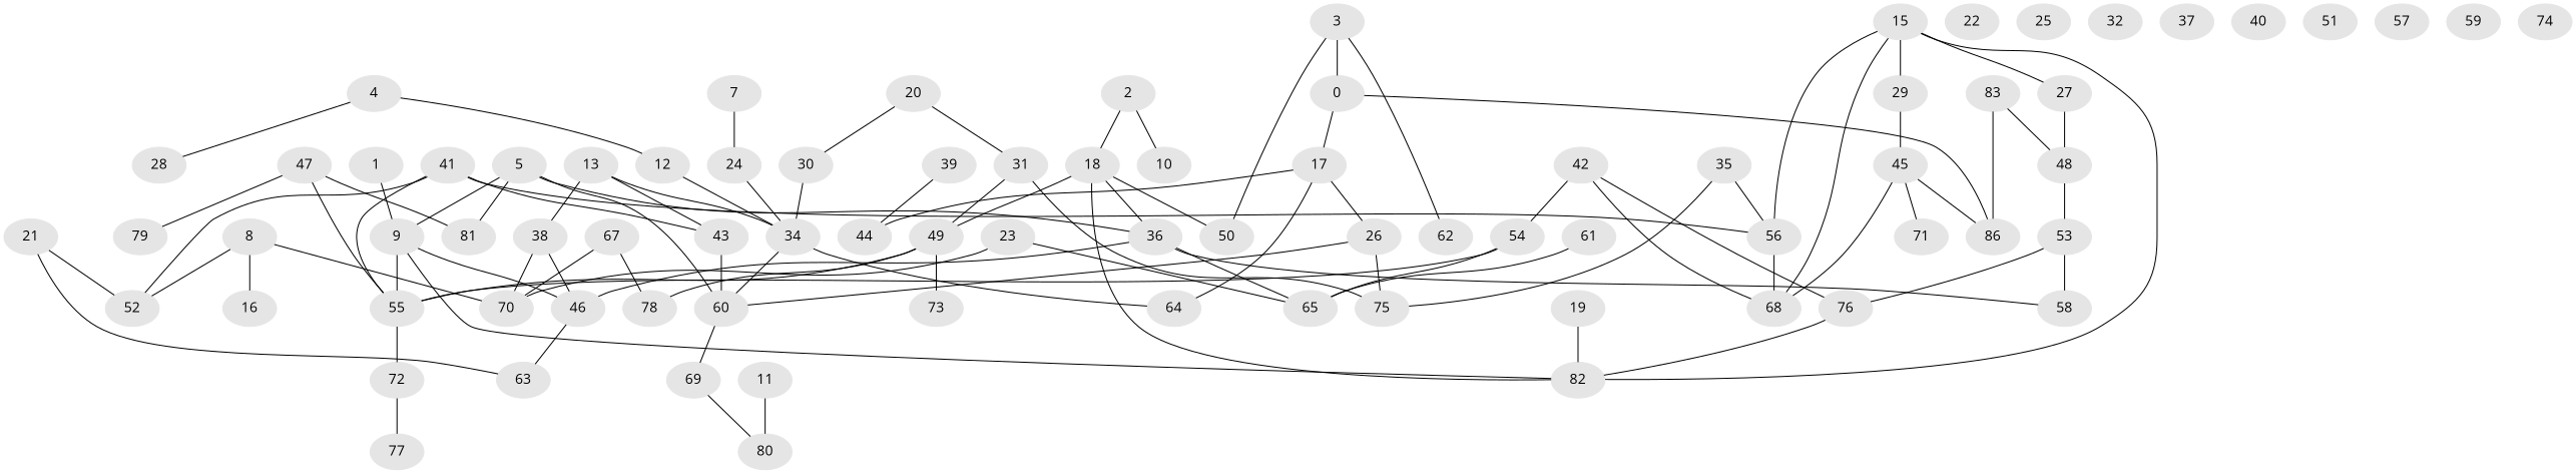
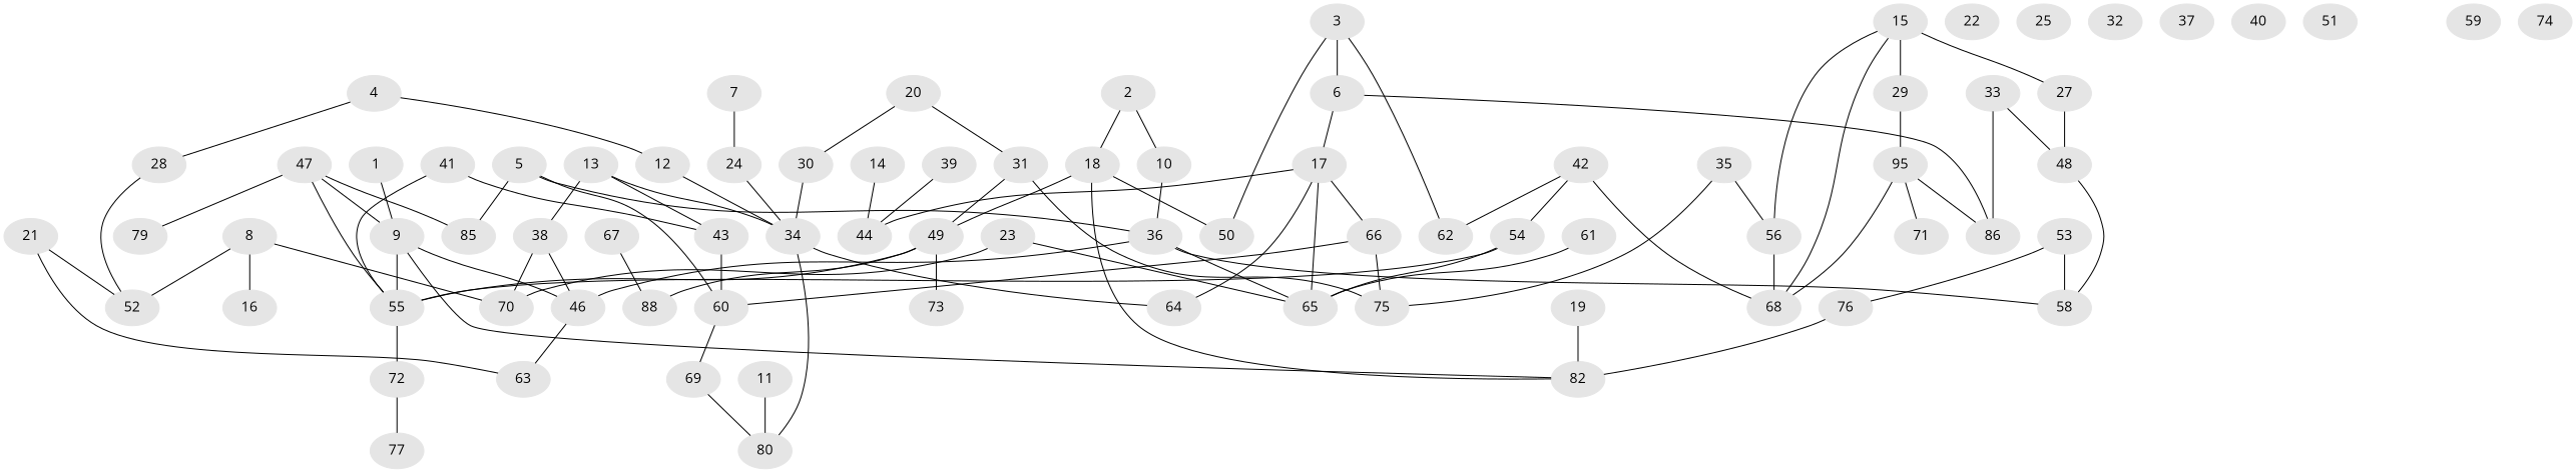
  graph {
    fontname="Open Sans"
    node [color=gray90 fontname="Open Sans" style=filled]
    edge [fontname="Open Sans"]
    1
    9
    46
    55
    82
    24
    34
    2
    10
    18
    50
    36
    49
    3
-   6 [label=0]
+   6
    62
    17
    n18 [label=86]
    4
    12
    28
    5
    60
-   81
+   81 [label=85]
    65
    58
    69
    44
-   26
+   26 [label=66]
    64
    7
    8
    16
    52
    70
    63
    72
    11
    80
    13
    38
    43
+   14
    15
    27
    29
    56
    68
    48
-   45
+   45 [label=95]
    75
    73
-   78
+   78 [label=88]
    19
    20
    30
    31
    21
    22
    23
    25
    71
    32
-   33 [label=83]
+   33
    35
    37
    39
    40
    41
    42
    54
    47
    79
    51
    53
    76
    77
-   57
    59
    61
    67
    74
    1 -- 9
    9 -- 46
    9 -- 55
    9 -- 82
    46 -- 63
    55 -- 72
    24 -- 34
    34 -- 64
-   34 -- 60
+   34 -- 80
    2 -- 10
    2 -- 18
    18 -- 82
    18 -- 50
-   18 -- 36
+   10 -- 36
    18 -- 49
    36 -- 46
    36 -- 65
    36 -- 58
    49 -- 55
    49 -- 73
    49 -- 78
    3 -- 50
    3 -- 6
    3 -- 62
    6 -- 17
    6 -- n18
+   17 -- 65
    17 -- 44
    17 -- 26
    17 -- 64
    4 -- 12
    4 -- 28
    12 -- 34
-   5 -- 9
+   47 -- 9
    5 -- 36
    5 -- 60
    5 -- 81
    60 -- 69
    69 -- 80
    26 -- 60
    26 -- 75
    7 -- 24
    8 -- 16
    8 -- 52
    8 -- 70
    72 -- 77
    11 -- 80
    13 -- 34
    13 -- 38
    13 -- 43
    38 -- 46
    38 -- 70
    43 -- 60
-   15 -- 82
+   14 -- 44
    15 -- 27
    15 -- 29
    15 -- 56
    15 -- 68
    27 -- 48
    29 -- 45
    56 -- 68
-   48 -- 53
+   48 -- 58
    45 -- n18
    45 -- 68
    45 -- 71
    19 -- 82
    20 -- 30
    20 -- 31
    30 -- 34
    31 -- 49
    31 -- 75
    21 -- 52
    21 -- 63
    23 -- 65
    23 -- 70
    33 -- n18
    33 -- 48
    35 -- 56
    35 -- 75
    39 -- 44
    41 -- 55
-   41 -- 52
+   28 -- 52
    41 -- 43
-   41 -- 56
-   42 -- 76
+   42 -- 62
    42 -- 68
    42 -- 54
    54 -- 55
    54 -- 65
    47 -- 55
    47 -- 81
    47 -- 79
    53 -- 58
    53 -- 76
    76 -- 82
    61 -- 65
-   67 -- 70
    67 -- 78
  }
